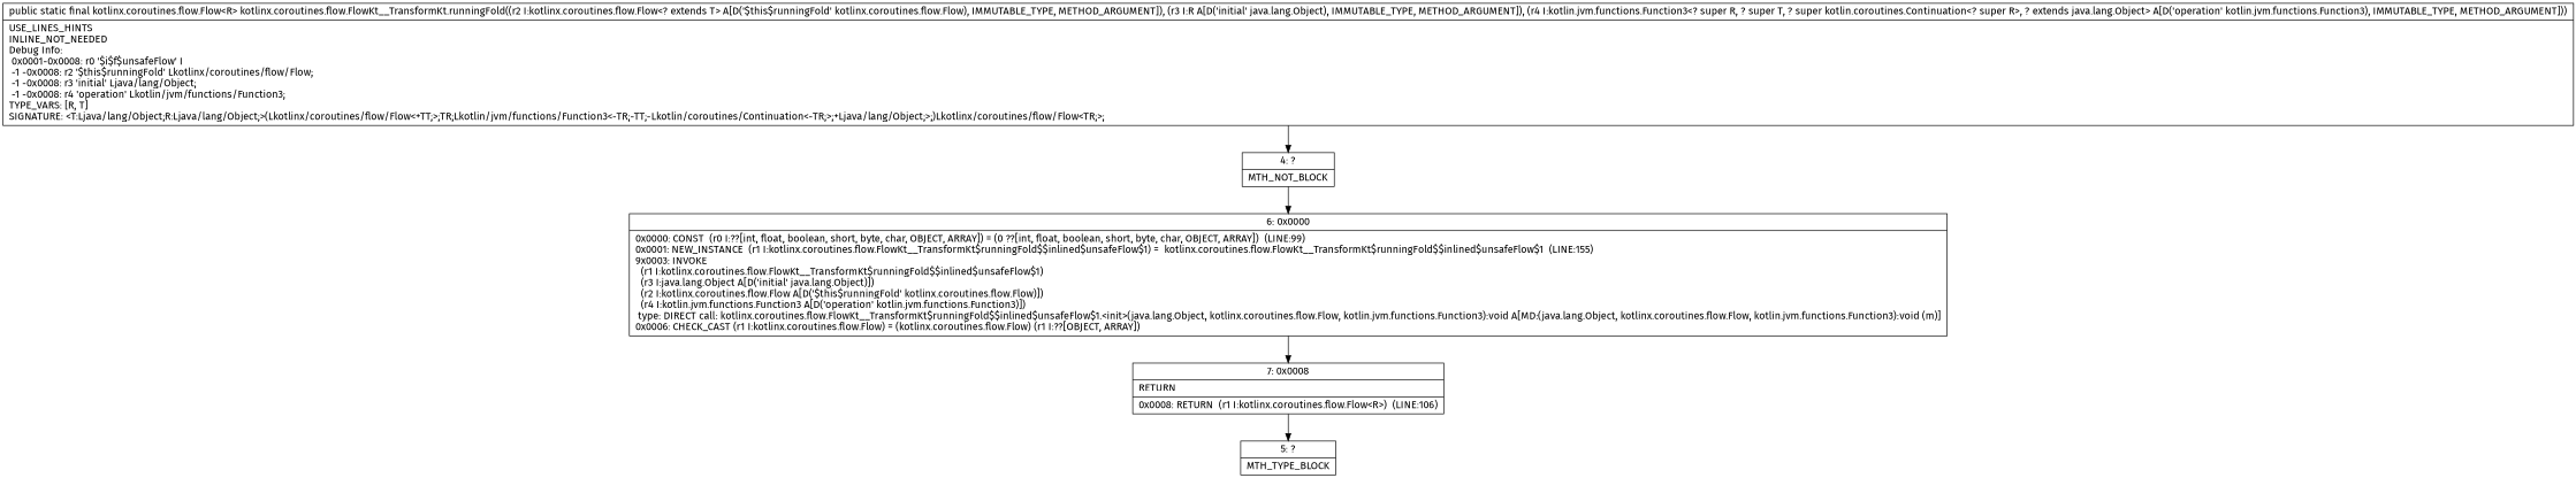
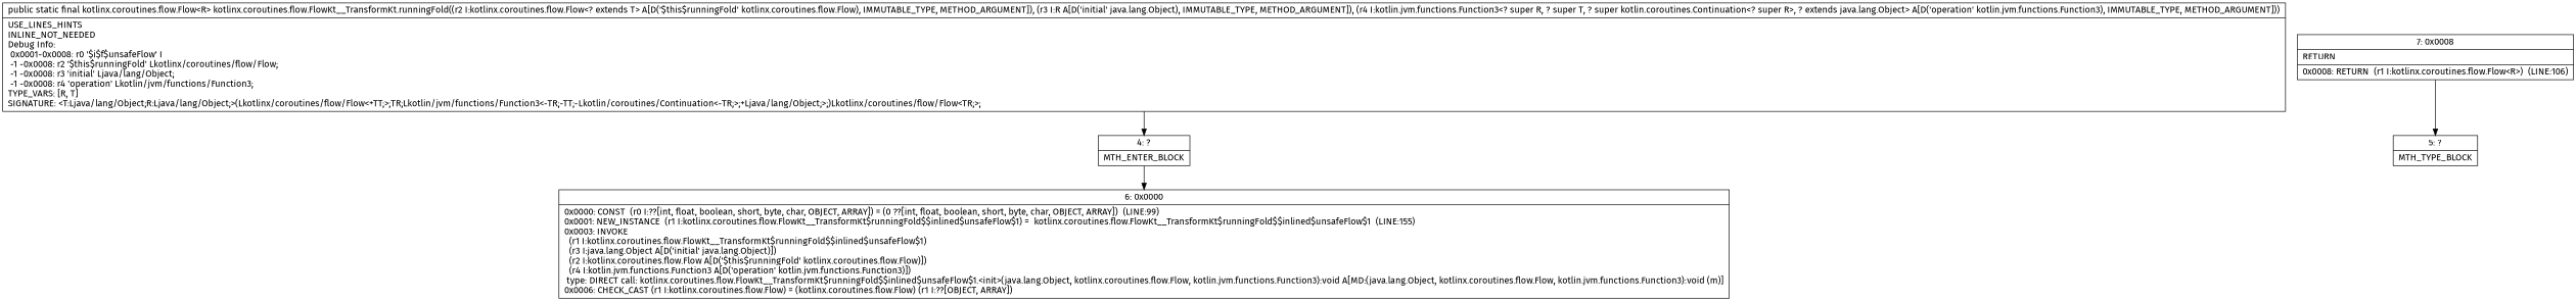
  digraph {
    fontname="Fira Sans"
    node [fontname="Fira Sans" shape=record]
    edge [fontname="Fira Sans"]
-   n1 [label="{4\:\ ?|MTH_NOT_BLOCK\l}"]
-   n2 [label="{6\:\ 0x0000|0x0000: CONST  (r0 I:??[int, float, boolean, short, byte, char, OBJECT, ARRAY]) = (0 ??[int, float, boolean, short, byte, char, OBJECT, ARRAY])  (LINE:99)\l0x0001: NEW_INSTANCE  (r1 I:kotlinx.coroutines.flow.FlowKt__TransformKt$runningFold$$inlined$unsafeFlow$1) =  kotlinx.coroutines.flow.FlowKt__TransformKt$runningFold$$inlined$unsafeFlow$1  (LINE:155)\l9x0003: INVOKE  \l  (r1 I:kotlinx.coroutines.flow.FlowKt__TransformKt$runningFold$$inlined$unsafeFlow$1)\l  (r3 I:java.lang.Object A[D('initial' java.lang.Object)])\l  (r2 I:kotlinx.coroutines.flow.Flow A[D('$this$runningFold' kotlinx.coroutines.flow.Flow)])\l  (r4 I:kotlin.jvm.functions.Function3 A[D('operation' kotlin.jvm.functions.Function3)])\l type: DIRECT call: kotlinx.coroutines.flow.FlowKt__TransformKt$runningFold$$inlined$unsafeFlow$1.\<init\>(java.lang.Object, kotlinx.coroutines.flow.Flow, kotlin.jvm.functions.Function3):void A[MD:(java.lang.Object, kotlinx.coroutines.flow.Flow, kotlin.jvm.functions.Function3):void (m)]\l0x0006: CHECK_CAST (r1 I:kotlinx.coroutines.flow.Flow) = (kotlinx.coroutines.flow.Flow) (r1 I:??[OBJECT, ARRAY]) \l}"]
+   n1 [label="{4\:\ ?|MTH_ENTER_BLOCK\l}"]
+   n2 [label="{6\:\ 0x0000|0x0000: CONST  (r0 I:??[int, float, boolean, short, byte, char, OBJECT, ARRAY]) = (0 ??[int, float, boolean, short, byte, char, OBJECT, ARRAY])  (LINE:99)\l0x0001: NEW_INSTANCE  (r1 I:kotlinx.coroutines.flow.FlowKt__TransformKt$runningFold$$inlined$unsafeFlow$1) =  kotlinx.coroutines.flow.FlowKt__TransformKt$runningFold$$inlined$unsafeFlow$1  (LINE:155)\l0x0003: INVOKE  \l  (r1 I:kotlinx.coroutines.flow.FlowKt__TransformKt$runningFold$$inlined$unsafeFlow$1)\l  (r3 I:java.lang.Object A[D('initial' java.lang.Object)])\l  (r2 I:kotlinx.coroutines.flow.Flow A[D('$this$runningFold' kotlinx.coroutines.flow.Flow)])\l  (r4 I:kotlin.jvm.functions.Function3 A[D('operation' kotlin.jvm.functions.Function3)])\l type: DIRECT call: kotlinx.coroutines.flow.FlowKt__TransformKt$runningFold$$inlined$unsafeFlow$1.\<init\>(java.lang.Object, kotlinx.coroutines.flow.Flow, kotlin.jvm.functions.Function3):void A[MD:(java.lang.Object, kotlinx.coroutines.flow.Flow, kotlin.jvm.functions.Function3):void (m)]\l0x0006: CHECK_CAST (r1 I:kotlinx.coroutines.flow.Flow) = (kotlinx.coroutines.flow.Flow) (r1 I:??[OBJECT, ARRAY]) \l}"]
    n3 [label="{7\:\ 0x0008|RETURN\l|0x0008: RETURN  (r1 I:kotlinx.coroutines.flow.Flow\<R\>)  (LINE:106)\l}"]
    n4 [label="{5\:\ ?|MTH_TYPE_BLOCK\l}"]
    n5 [label="{public static final kotlinx.coroutines.flow.Flow\<R\> kotlinx.coroutines.flow.FlowKt__TransformKt.runningFold((r2 I:kotlinx.coroutines.flow.Flow\<? extends T\> A[D('$this$runningFold' kotlinx.coroutines.flow.Flow), IMMUTABLE_TYPE, METHOD_ARGUMENT]), (r3 I:R A[D('initial' java.lang.Object), IMMUTABLE_TYPE, METHOD_ARGUMENT]), (r4 I:kotlin.jvm.functions.Function3\<? super R, ? super T, ? super kotlin.coroutines.Continuation\<? super R\>, ? extends java.lang.Object\> A[D('operation' kotlin.jvm.functions.Function3), IMMUTABLE_TYPE, METHOD_ARGUMENT]))  | USE_LINES_HINTS\lINLINE_NOT_NEEDED\lDebug Info:\l  0x0001\-0x0008: r0 '$i$f$unsafeFlow' I\l  \-1 \-0x0008: r2 '$this$runningFold' Lkotlinx\/coroutines\/flow\/Flow;\l  \-1 \-0x0008: r3 'initial' Ljava\/lang\/Object;\l  \-1 \-0x0008: r4 'operation' Lkotlin\/jvm\/functions\/Function3;\lTYPE_VARS: [R, T]\lSIGNATURE: \<T:Ljava\/lang\/Object;R:Ljava\/lang\/Object;\>(Lkotlinx\/coroutines\/flow\/Flow\<+TT;\>;TR;Lkotlin\/jvm\/functions\/Function3\<\-TR;\-TT;\-Lkotlin\/coroutines\/Continuation\<\-TR;\>;+Ljava\/lang\/Object;\>;)Lkotlinx\/coroutines\/flow\/Flow\<TR;\>;\l}"]
    n1 -> n2
-   n2 -> n3
    n3 -> n4
    n5 -> n1
  }
